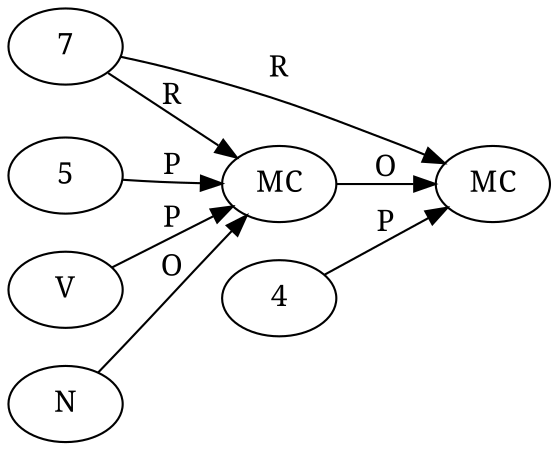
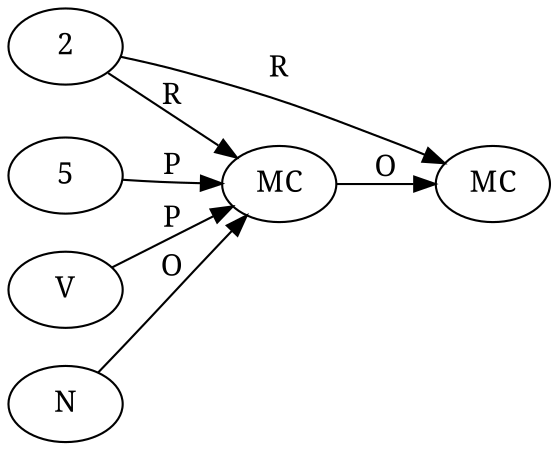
  digraph {
    fontname="Noto Serif"
    rankdir=LR
    node [fontname="Noto Serif" t=Collection]
    edge [fontname="Noto Serif"]
    n1 [l=537 label=MC s="add()"]
    n2 [l=543 label=MC s="toArray()"]
-   2 [n=list t=ArrayList label=7]
-   4 [n=dummy_ t="String[]"]
+   2 [n=list t=ArrayList]
    5 [n="StringUtils.EMPTY" t=String]
    n6 [label=V n=E t=E]
    n7 [label=N t=""]
    n1 -> n2 [label=O]
    2 -> n1 [label=R]
    2 -> n2 [label=R]
-   4 -> n2 [label=P]
    5 -> n1 [label=P]
    n6 -> n1 [label=P]
    n7 -> n1 [label=O]
  }
